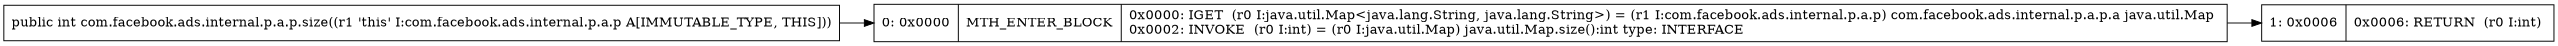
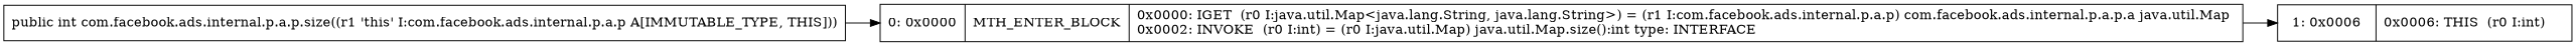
  digraph {
    rankdir=LR
    node [shape=record]
    n1 [label="{0\:\ 0x0000|MTH_ENTER_BLOCK\l|0x0000: IGET  (r0 I:java.util.Map\<java.lang.String, java.lang.String\>) = (r1 I:com.facebook.ads.internal.p.a.p) com.facebook.ads.internal.p.a.p.a java.util.Map \l0x0002: INVOKE  (r0 I:int) = (r0 I:java.util.Map) java.util.Map.size():int type: INTERFACE \l}"]
-   n2 [label="{1\:\ 0x0006|0x0006: RETURN  (r0 I:int) \l}"]
+   n2 [label="{1\:\ 0x0006|0x0006: THIS  (r0 I:int) \l}"]
    n3 [label="{public int com.facebook.ads.internal.p.a.p.size((r1 'this' I:com.facebook.ads.internal.p.a.p A[IMMUTABLE_TYPE, THIS])) }"]
    n1 -> n2
    n3 -> n1
  }
